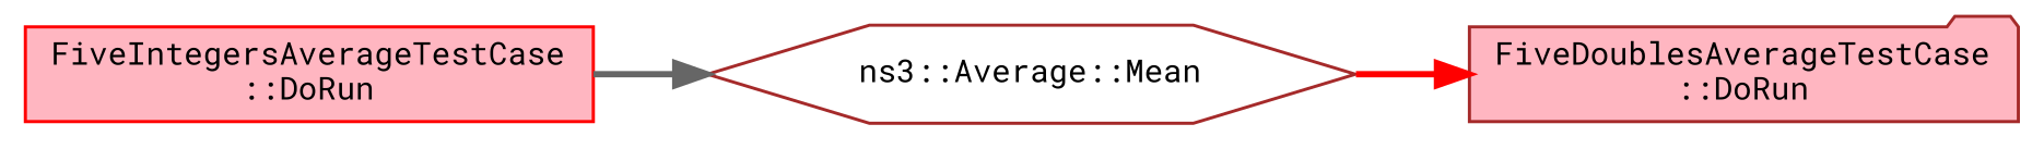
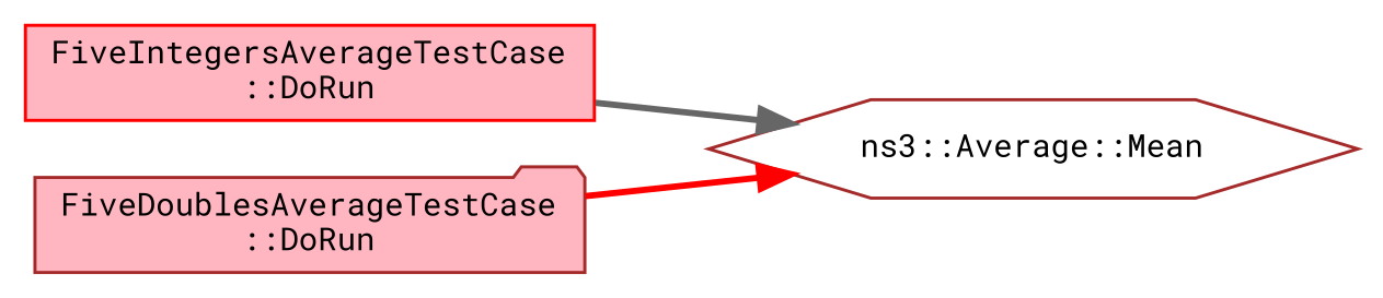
  digraph {
    fontname="Roboto Mono"
    rankdir=RL
    node [color=brown fillcolor=lightpink fontname="Roboto Mono" fontsize=10 style=filled]
    edge [dir=back fontname="Roboto Mono" fontsize=10 labelfontname=Helvetica labelfontsize=10 style=bold]
    n1 [fillcolor=white fontcolor=black height=0.2 label="ns3::Average::Mean" shape=hexagon width=0.4]
    n2 [color=red height=0.2 label="FiveIntegersAverageTestCase\l::DoRun" shape=box width=0.4]
    n3 [height=0.2 label="FiveDoublesAverageTestCase\l::DoRun" shape=folder width=0.4]
    n1 -> n2 [color=gray40]
-   n3 -> n1 [color=red]
+   n1 -> n3 [color=red]
  }
